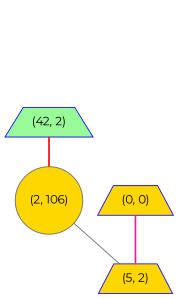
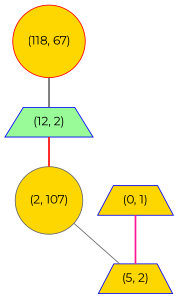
  graph {
    fontname=Montserrat
    node [color=blue fillcolor=gold fontname=Montserrat shape=trapezium style=filled]
    edge [color=gray40 fontname=Montserrat style=bold weight=1]
-   "(12, 2)" [fillcolor=palegreen label="(42, 2)"]
-   "(2, 107)" [color=gray40 shape=circle label="(2, 106)"]
+   "(118, 67)" [color=red shape=circle]
+   "(12, 2)" [fillcolor=palegreen]
+   "(2, 107)" [color=gray40 shape=circle]
    "(5, 2)"
-   "(0, 0)"
+   "(0, 0)" [label="(0, 1)"]
+   "(118, 67)" -- "(12, 2)"
    "(12, 2)" -- "(2, 107)" [color=red]
    "(2, 107)" -- "(5, 2)" [style=solid]
    "(0, 0)" -- "(5, 2)" [color=deeppink weight=4]
  }
